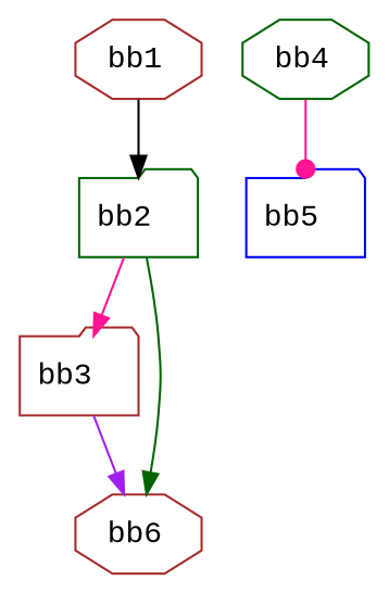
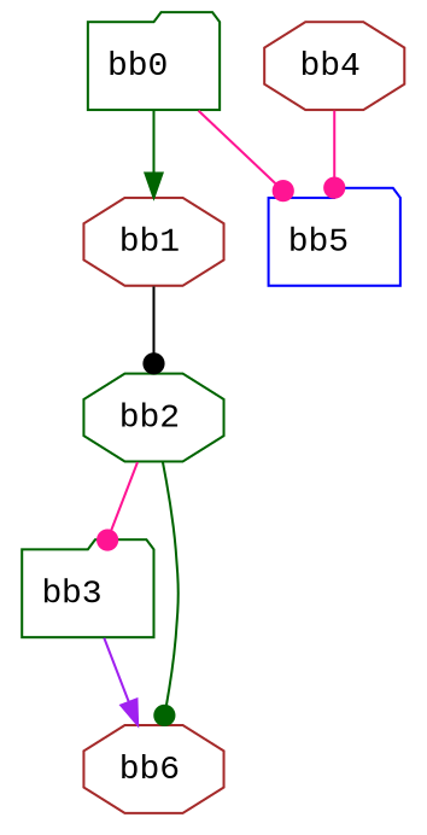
  digraph {
    fontname="Liberation Mono"
    node [color=darkgreen fontname="Liberation Mono" shape=octagon]
    edge [arrowhead=normal color=deeppink fontname="Liberation Mono"]
+   n1 [label="bb0\l" shape=folder]
    n2 [color=brown label="bb1\l"]
    n3 [color=blue label="bb5\l" shape=folder]
-   n4 [label="bb2\l" shape=folder]
-   n5 [color=brown label="bb3\l" shape=folder]
+   n4 [label="bb2\l"]
+   n5 [label="bb3\l" shape=folder]
    n6 [color=brown label="bb6\l"]
-   n7 [label="bb4\l"]
-   n2 -> n4 [color=black]
-   n4 -> n5
-   n4 -> n6 [color=darkgreen]
+   n7 [color=brown label="bb4\l"]
+   n1 -> n2 [color=darkgreen]
+   n1 -> n3 [arrowhead=dot]
+   n2 -> n4 [arrowhead=dot color=black]
+   n4 -> n5 [arrowhead=dot]
+   n4 -> n6 [arrowhead=dot color=darkgreen]
    n5 -> n6 [color=purple]
    n7 -> n3 [arrowhead=dot]
  }
